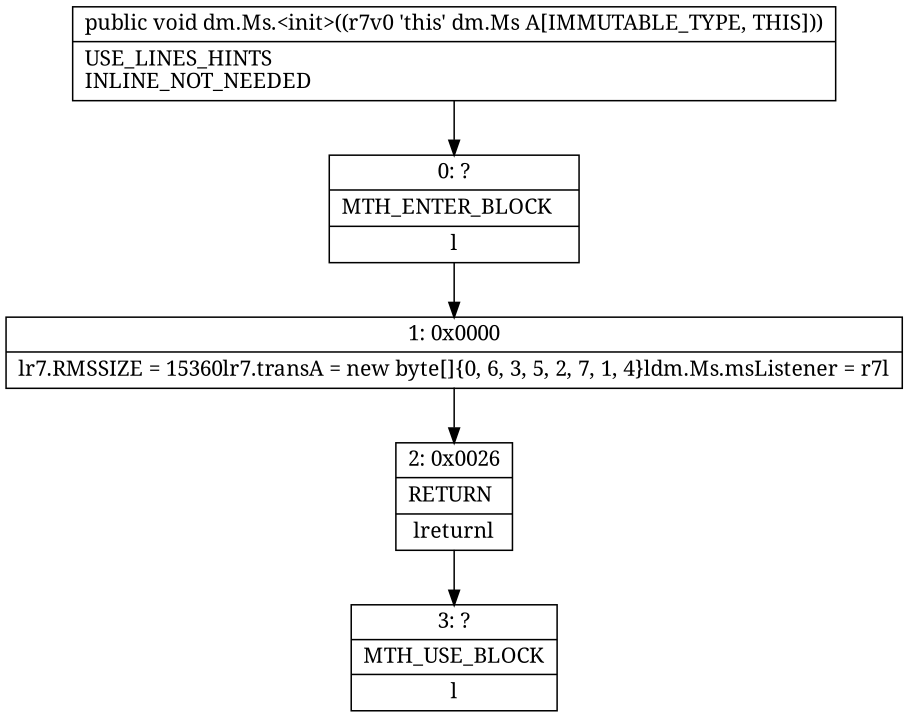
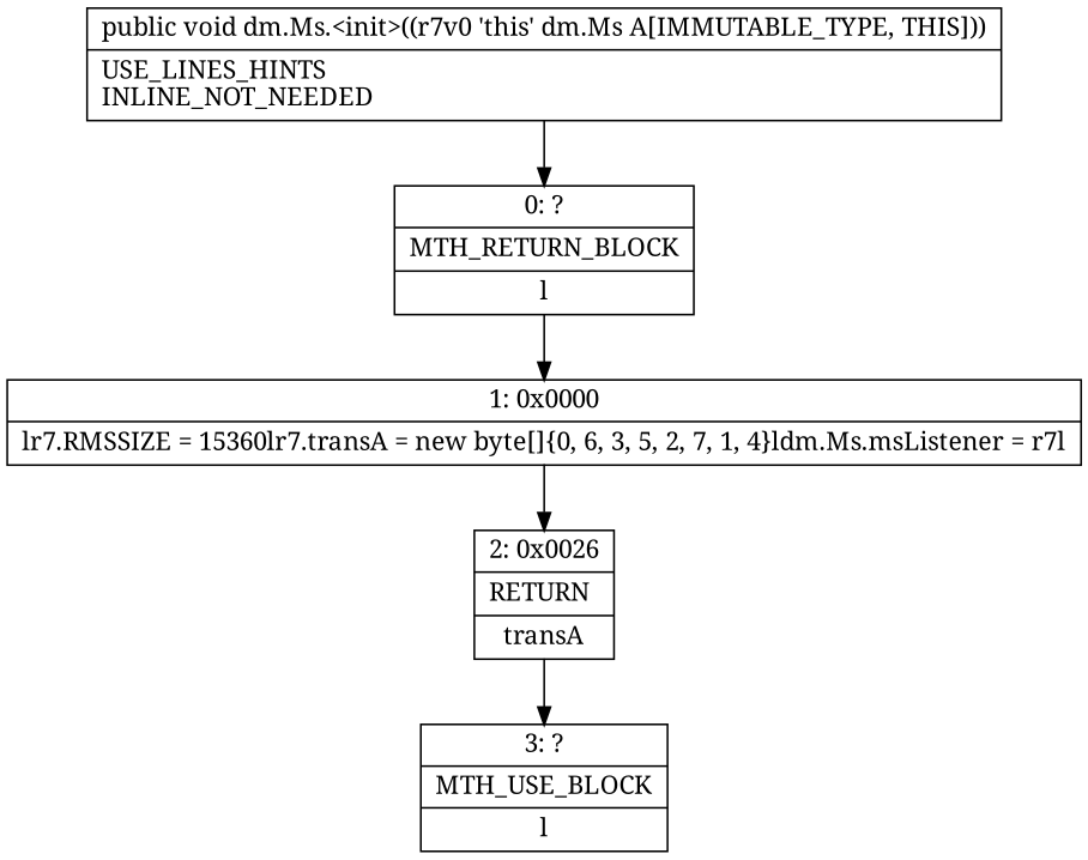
  digraph {
    fontname="Noto Serif"
    node [fontname="Noto Serif" shape=record]
    edge [fontname="Noto Serif"]
-   n1 [label="{0\:\ ?|MTH_ENTER_BLOCK\l|l}"]
+   n1 [label="{0\:\ ?|MTH_RETURN_BLOCK\l|l}"]
    n2 [label="{1\:\ 0x0000|lr7.RMSSIZE = 15360lr7.transA = new byte[]\{0, 6, 3, 5, 2, 7, 1, 4\}ldm.Ms.msListener = r7l}"]
-   n3 [label="{2\:\ 0x0026|RETURN\l|lreturnl}"]
+   n3 [label="{2\:\ 0x0026|RETURN\l|transA}"]
    n4 [label="{3\:\ ?|MTH_USE_BLOCK\l|l}"]
    n5 [label="{public void dm.Ms.\<init\>((r7v0 'this' dm.Ms A[IMMUTABLE_TYPE, THIS]))  | USE_LINES_HINTS\lINLINE_NOT_NEEDED\l}"]
    n1 -> n2
    n2 -> n3
    n3 -> n4
    n5 -> n1
  }
